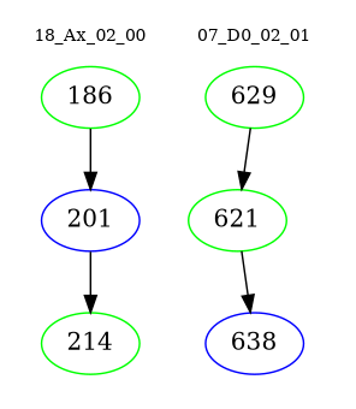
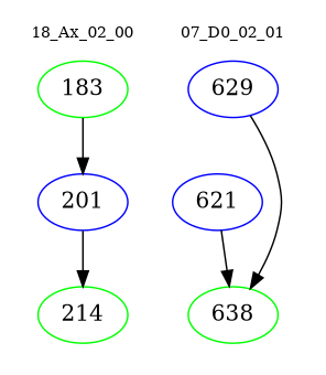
  digraph {
    node [color=green]
    edge [color=black]
-   n1 [label=186]
+   n1 [label=183]
    n2 [color=blue label=201]
    n3 [label=214]
-   n4 [label=629]
-   n5 [label=621]
-   n6 [color=blue label=638]
+   n4 [color=blue label=629]
+   n5 [color=blue label=621]
+   n6 [label=638]
    subgraph cluster_1 {
      color=white
      fontsize=10
      label="18_Ax_02_00"
      n1
      n2
      n3
    }
    subgraph cluster_2 {
      color=white
      fontsize=10
      label="07_D0_02_01"
      n4
      n5
      n6
    }
    n1 -> n2
    n2 -> n3
-   n4 -> n5
+   n4 -> n6
    n5 -> n6
  }
